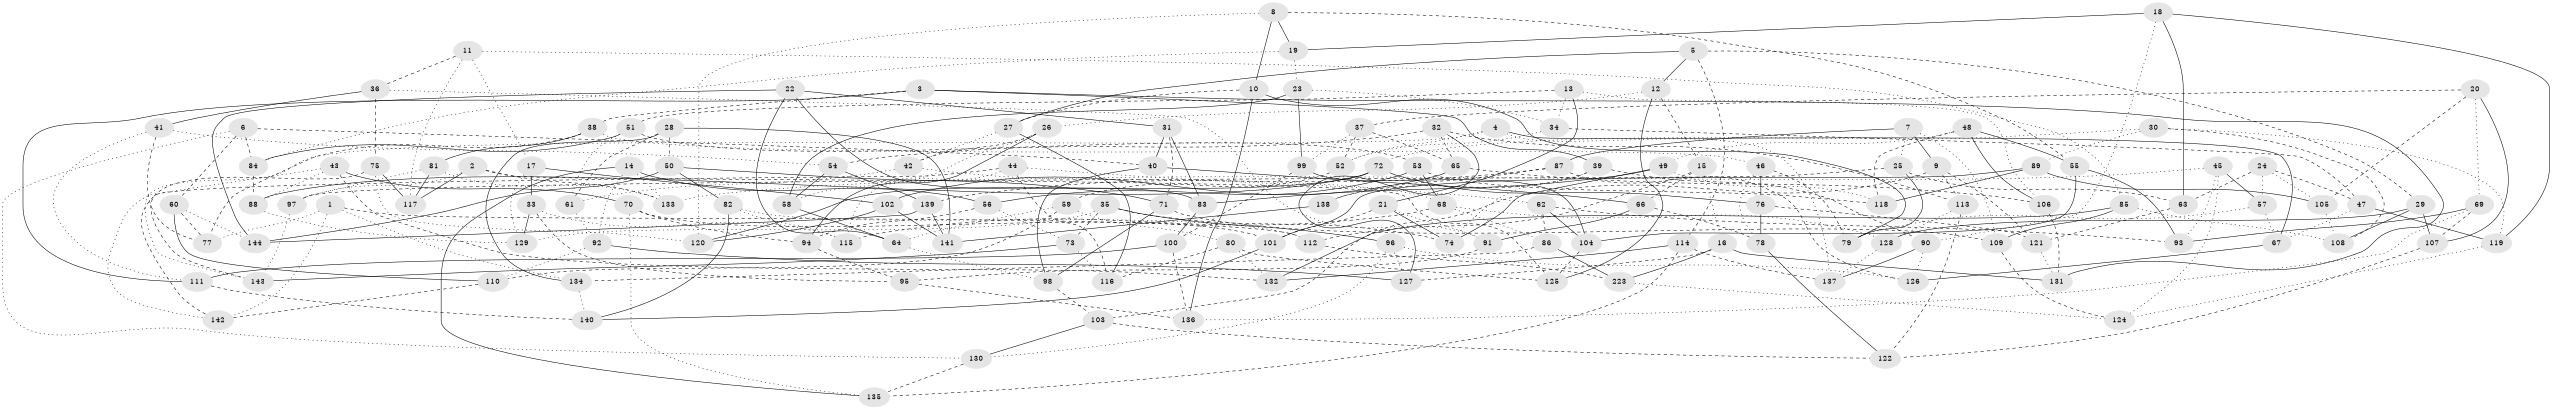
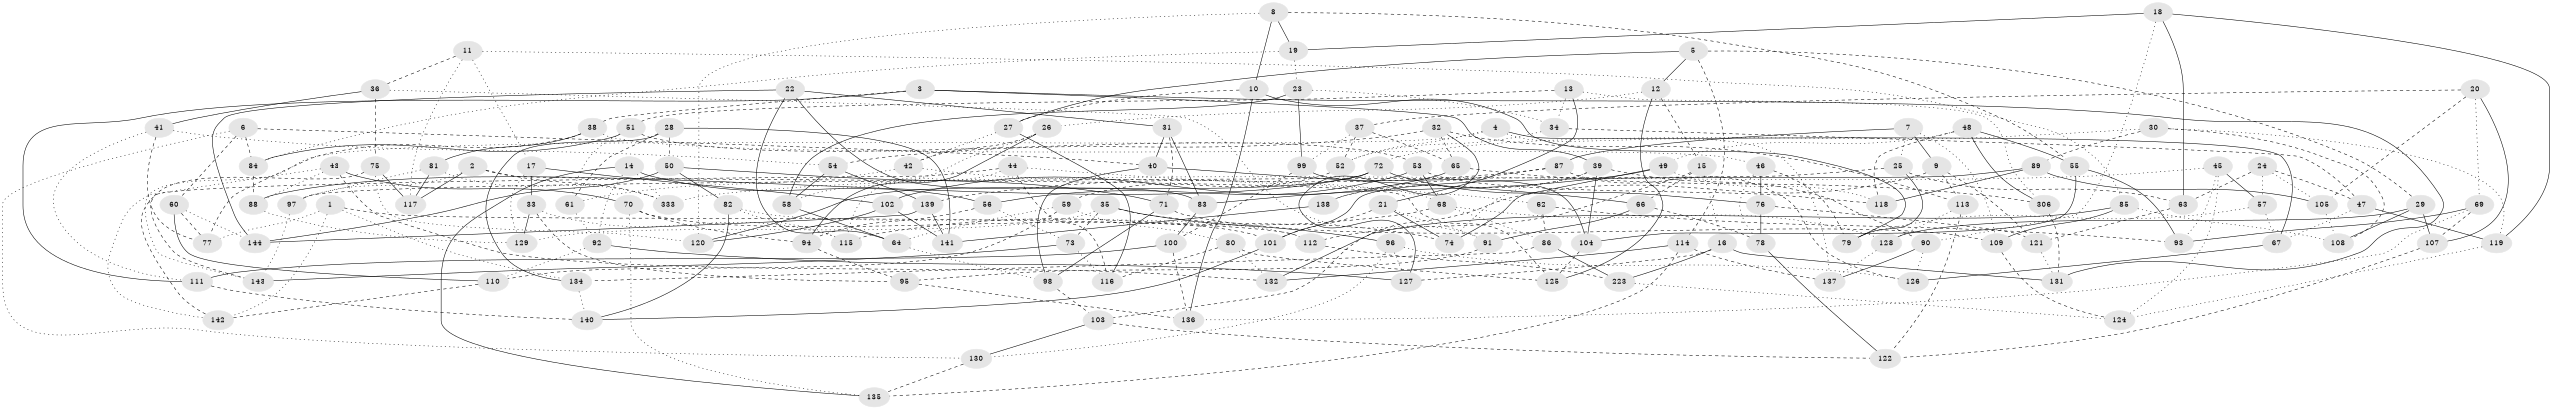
  graph {
    node [color=gray90 style=filled]
    edge [style=solid]
    1
    77
    112
    134
    142
    n6 [label=223]
    140
    2
    97
    117
    125
-   133
+   133 [label=333]
    143
    3
    38
    39
    111
    131
    46
    81
    90
    74
    138
    4
    52
    67
    137
    59
    126
    5
    12
    27
    29
    114
    15
    26
    42
    116
    107
    108
    128
    135
    132
    6
    40
    60
    84
    130
    66
    98
    144
    110
    88
    7
    9
    25
    87
    109
    103
    113
    121
    79
    63
    139
    124
    8
    10
    19
    55
    120
    136
    23
    93
    104
    122
    11
    17
    36
    85
    33
    102
    129
    91
    41
    75
    16
    58
    94
    13
    21
    34
    51
-   106
+   106 [label=306]
    101
    47
    61
    53
    14
    56
    92
    73
    127
    78
    95
    115
    141
    18
    119
    99
    20
    37
    69
    105
    65
    22
    31
    64
    83
    71
    100
    24
    57
    68
    28
    50
    82
    30
    72
    89
    76
    118
    32
    54
    35
    96
    43
    70
    44
    62
    86
    45
    48
    49
    80
    1 -- 77 [style=dotted]
    1 -- 112 [style=dashed]
    1 -- 134 [style=dotted]
    1 -- 142 [style=dotted]
    112 -- n6 [style=dashed]
    134 -- 140 [style=dotted]
    n6 -- 124 [style=dotted]
    2 -- 97 [style=dotted]
    2 -- 117
    2 -- 125 [style=dashed]
    2 -- 133 [style=dashed]
    97 -- 143 [style=dotted]
    3 -- 38 [style=dashed]
    3 -- 39
    3 -- 111
    3 -- 131
    38 -- 77 [style=dashed]
    38 -- 46 [style=dotted]
    38 -- 81
    39 -- 90 [style=dashed]
    39 -- 74 [style=dotted]
    39 -- 138 [style=dashed]
    111 -- 140 [style=dashed]
    46 -- 79 [style=dashed]
    46 -- 78 [style=dotted]
    46 -- 76
    81 -- 97 [style=dotted]
    81 -- 117
    81 -- 133 [style=dotted]
    90 -- 137
    90 -- 126 [style=dotted]
    138 -- 141
    4 -- 143 [style=dotted]
    4 -- 52 [style=dotted]
    4 -- 67
    4 -- 137 [style=dotted]
    52 -- 59 [style=dashed]
    67 -- 126
    59 -- 110 [style=dashed]
    59 -- 64 [style=dotted]
    59 -- 80 [style=dotted]
    5 -- 12
    5 -- 27
    5 -- 29 [style=dashed]
    5 -- 114 [style=dashed]
    12 -- 125
    12 -- 15 [style=dashed]
    12 -- 26 [style=dotted]
    27 -- 42 [style=dotted]
    27 -- 116
    29 -- 107
    29 -- 108
    29 -- 128
    114 -- 137 [style=dashed]
    114 -- 135 [style=dashed]
    114 -- 132
    15 -- 112 [style=dashed]
    15 -- 66 [style=dashed]
    15 -- 16 [style=dotted]
    26 -- 42 [style=dashed]
    26 -- 58 [style=dotted]
    26 -- 94
    42 -- 61 [style=dotted]
    42 -- 68 [style=dotted]
    107 -- 122 [style=dashed]
    128 -- 137 [style=dotted]
    6 -- 40 [style=dashed]
    6 -- 60 [style=dashed]
    6 -- 84 [style=dashed]
    6 -- 130 [style=dotted]
    40 -- 66
    40 -- 98
    60 -- 77 [style=dashed]
    60 -- 144 [style=dotted]
    60 -- 110
    84 -- 88 [style=dashed]
    130 -- 135 [style=dashed]
    66 -- 91
    66 -- 78 [style=dashed]
    98 -- 103 [style=dashed]
    110 -- 142 [style=dashed]
    88 -- 129 [style=dotted]
    7 -- 9
    7 -- 25 [style=dotted]
    7 -- 87
    7 -- 109 [style=dotted]
    9 -- 103 [style=dashed]
    9 -- 113 [style=dashed]
    9 -- 121 [style=dashed]
    25 -- 97 [style=dashed]
    25 -- 79
    25 -- 63 [style=dashed]
    87 -- 138 [style=dashed]
    87 -- 126 [style=dashed]
    87 -- 139 [style=dashed]
    109 -- 124 [style=dashed]
    103 -- 130
    103 -- 122 [style=dashed]
    113 -- 128 [style=dotted]
    113 -- 122 [style=dashed]
    121 -- 131 [style=dotted]
    63 -- 121 [style=dashed]
    139 -- 144
    139 -- 141
    8 -- 10
    8 -- 19
    8 -- 55 [style=dashed]
    8 -- 120 [style=dotted]
    10 -- 27 [style=dashed]
    10 -- 79
    10 -- 136
    19 -- 84 [style=dotted]
    19 -- 23 [style=dotted]
    55 -- 93
    55 -- 104
    23 -- 58
    23 -- 34 [style=dotted]
    23 -- 99
    104 -- 125 [style=dashed]
    11 -- 117 [style=dotted]
    11 -- 17 [style=dotted]
    11 -- 36 [style=dashed]
    11 -- 85 [style=dotted]
    17 -- 33
    17 -- 102
    17 -- 129 [style=dotted]
    36 -- 91 [style=dotted]
    36 -- 41
    36 -- 75 [style=dashed]
    85 -- 108 [style=dotted]
    85 -- 132
    85 -- 109
    33 -- 129
    33 -- 95 [style=dashed]
    33 -- 115 [style=dotted]
    102 -- 120
    102 -- 141
    91 -- 95 [style=dashed]
    41 -- 77 [style=dashed]
    41 -- 111 [style=dotted]
    41 -- 54 [style=dotted]
    75 -- 117
    75 -- 143 [style=dashed]
    75 -- 120 [style=dotted]
    16 -- n6
    16 -- 131
    16 -- 127 [style=dashed]
    58 -- 64
    94 -- 95 [style=dashed]
    13 -- 21
    13 -- 34 [style=dotted]
    13 -- 51 [style=dashed]
    13 -- 106 [style=dotted]
    21 -- 74
    21 -- 91 [style=dotted]
    21 -- 101 [style=dashed]
    34 -- 52 [style=dotted]
    34 -- 47 [style=dashed]
    51 -- 84
    51 -- 61 [style=dotted]
    51 -- 53 [style=dashed]
    106 -- 131 [style=dashed]
    101 -- 140
    47 -- 67 [style=dotted]
    47 -- 119
    61 -- 92 [style=dotted]
    53 -- 56
    53 -- 68
    53 -- 118 [style=dashed]
    14 -- 133 [style=dotted]
    14 -- 135
    14 -- 56
    14 -- 92 [style=dotted]
    56 -- 94 [style=dashed]
    56 -- 73 [style=dotted]
    92 -- 110 [style=dotted]
    92 -- 127
    73 -- 143
    73 -- 116 [style=dotted]
    78 -- 122
    95 -- 136 [style=dashed]
    18 -- 90 [style=dotted]
    18 -- 63
    18 -- 19
    18 -- 119
    119 -- 124 [style=dotted]
    99 -- 104
    99 -- 100 [style=dashed]
    20 -- 107
    20 -- 37 [style=dashed]
    20 -- 69 [style=dotted]
    20 -- 105 [style=dashed]
    37 -- 52 [style=dashed]
    37 -- 99 [style=dotted]
    37 -- 65 [style=dashed]
    69 -- 107 [style=dashed]
    69 -- 136 [style=dotted]
    69 -- 93
    105 -- 108 [style=dotted]
    65 -- 102
    65 -- 106 [style=dashed]
    22 -- 144
    22 -- 31
    22 -- 64
    22 -- 83
    31 -- 40
    31 -- 83
    31 -- 71 [style=dashed]
    64 -- 98 [style=dotted]
    83 -- 100
    71 -- 98
    71 -- 109 [style=dashed]
    100 -- 111
    100 -- 136 [style=dashed]
    24 -- 63 [style=dashed]
    24 -- 47 [style=dashed]
    24 -- 105 [style=dotted]
    24 -- 57 [style=dotted]
    57 -- 67 [style=dotted]
    57 -- 79 [style=dotted]
    68 -- 128 [style=dotted]
    68 -- 115 [style=dashed]
    68 -- 86 [style=dotted]
    28 -- 134
    28 -- 61 [style=dashed]
    28 -- 141
    28 -- 50 [style=dashed]
    50 -- 144
    50 -- 71
    50 -- 82
    82 -- 112 [style=dotted]
    82 -- 140
    82 -- 115 [style=dotted]
    30 -- 108 [style=dashed]
    30 -- 119 [style=dotted]
    30 -- 72 [style=dotted]
-   30 -- 89 [style=dotted]
+   30 -- 89 [style=dashed]
    72 -- 88
    72 -- 120
    72 -- 76
    89 -- 101
    89 -- 105
    89 -- 118
    76 -- 121 [style=dashed]
    76 -- 78
    32 -- 113 [style=dashed]
    32 -- 127
    32 -- 65 [style=dashed]
    32 -- 54 [style=dashed]
    54 -- 139
    54 -- 58
    35 -- 74 [style=dashed]
    35 -- 129 [style=dotted]
    35 -- 73 [style=dashed]
    35 -- 96
    96 -- 126 [style=dotted]
    96 -- 130 [style=dotted]
    96 -- 127 [style=dotted]
    43 -- 142 [style=dotted]
    43 -- 132 [style=dashed]
    43 -- 88 [style=dotted]
    43 -- 70
    70 -- 135 [style=dotted]
    70 -- 94 [style=dashed]
    70 -- 101 [style=dashed]
    44 -- 142 [style=dashed]
    44 -- 116 [style=dashed]
    44 -- 115 [style=dotted]
    44 -- 62 [style=dotted]
    62 -- 93 [style=dashed]
-   62 -- 104
+   39 -- 104
    62 -- 86 [style=dashed]
    86 -- 134 [style=dashed]
    86 -- n6
    45 -- 133 [style=dotted]
    45 -- 124 [style=dotted]
    45 -- 93 [style=dotted]
    45 -- 57
    48 -- 55
    48 -- 106
    48 -- 118 [style=dashed]
    48 -- 49 [style=dotted]
    49 -- 74
    49 -- 83
    49 -- 118 [style=dotted]
    80 -- 125 [style=dashed]
    80 -- 116 [style=dashed]
    80 -- 132 [style=dotted]
  }
